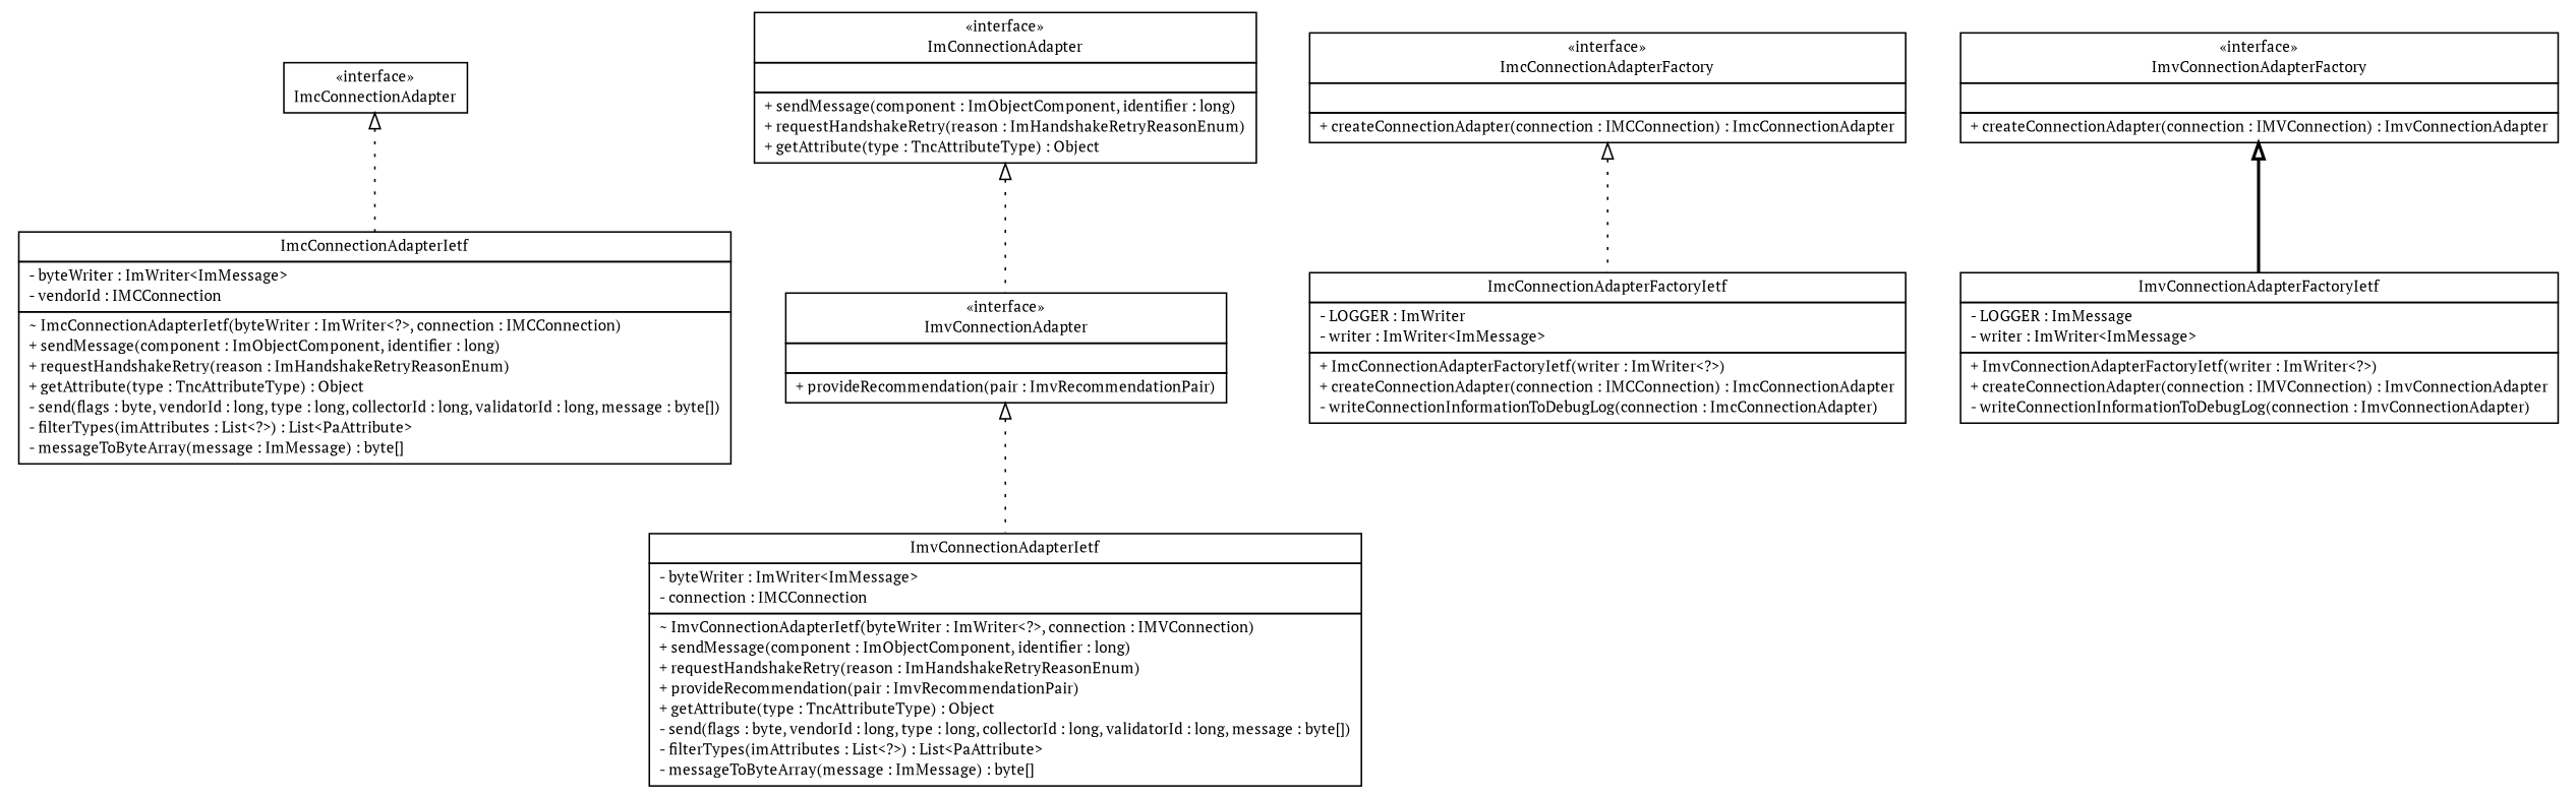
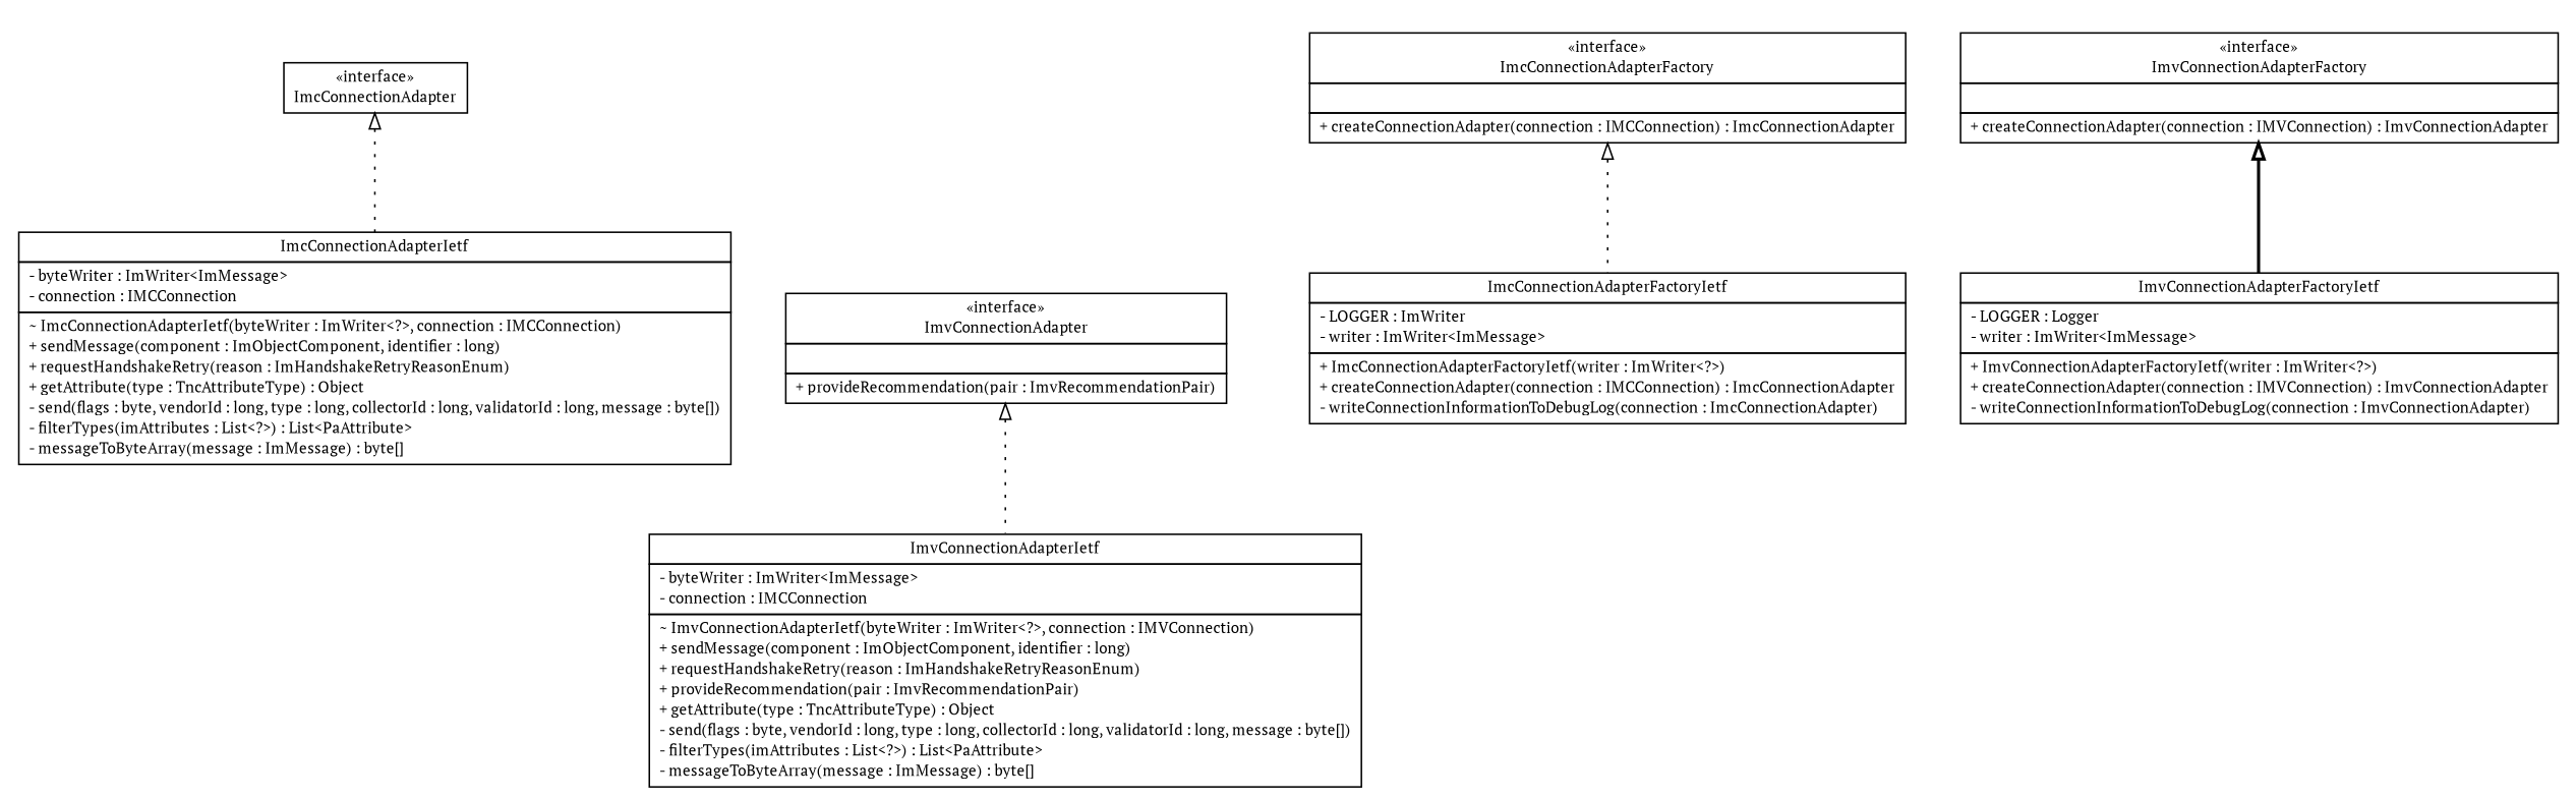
  digraph {
    fontname="PT Serif"
    nodesep=0.25
    ranksep=0.5
    node [fontcolor=black fontname="PT Serif" fontsize=10.0 shape=plaintext]
    edge [arrowtail=empty dir=back fontname="PT Serif" fontsize=10 headport=p labelfontname=Helvetica labelfontsize=10 style=dotted tailport=p]
    n1 [label=<<table title="de.hsbremen.tc.tnc.im.adapter.connection.ImcConnectionAdapter" border="0" cellborder="1" cellspacing="0" cellpadding="2" port="p" href="./ImcConnectionAdapter.html"> 		<tr><td><table border="0" cellspacing="0" cellpadding="1"> <tr><td align="center" balign="center"> &#171;interface&#187; </td></tr> <tr><td align="center" balign="center"> ImcConnectionAdapter </td></tr> 		</table></td></tr> 		</table>>]
-   n2 [label=<<table title="de.hsbremen.tc.tnc.im.adapter.connection.ImcConnectionAdapterIetf" border="0" cellborder="1" cellspacing="0" cellpadding="2" port="p" href="./ImcConnectionAdapterIetf.html"> 		<tr><td><table border="0" cellspacing="0" cellpadding="1"> <tr><td align="center" balign="center"> ImcConnectionAdapterIetf </td></tr> 		</table></td></tr> 		<tr><td><table border="0" cellspacing="0" cellpadding="1"> <tr><td align="left" balign="left"> - byteWriter : ImWriter&lt;ImMessage&gt; </td></tr> <tr><td align="left" balign="left"> - vendorId : IMCConnection </td></tr> 		</table></td></tr> 		<tr><td><table border="0" cellspacing="0" cellpadding="1"> <tr><td align="left" balign="left"> ~ ImcConnectionAdapterIetf(byteWriter : ImWriter&lt;?&gt;, connection : IMCConnection) </td></tr> <tr><td align="left" balign="left"> + sendMessage(component : ImObjectComponent, identifier : long) </td></tr> <tr><td align="left" balign="left"> + requestHandshakeRetry(reason : ImHandshakeRetryReasonEnum) </td></tr> <tr><td align="left" balign="left"> + getAttribute(type : TncAttributeType) : Object </td></tr> <tr><td align="left" balign="left"> - send(flags : byte, vendorId : long, type : long, collectorId : long, validatorId : long, message : byte[]) </td></tr> <tr><td align="left" balign="left"> - filterTypes(imAttributes : List&lt;?&gt;) : List&lt;PaAttribute&gt; </td></tr> <tr><td align="left" balign="left"> - messageToByteArray(message : ImMessage) : byte[] </td></tr> 		</table></td></tr> 		</table>>]
-   n3 [label=<<table title="de.hsbremen.tc.tnc.im.adapter.connection.ImConnectionAdapter" border="0" cellborder="1" cellspacing="0" cellpadding="2" port="p" href="./ImConnectionAdapter.html"> 		<tr><td><table border="0" cellspacing="0" cellpadding="1"> <tr><td align="center" balign="center"> &#171;interface&#187; </td></tr> <tr><td align="center" balign="center"> ImConnectionAdapter </td></tr> 		</table></td></tr> 		<tr><td><table border="0" cellspacing="0" cellpadding="1"> <tr><td align="left" balign="left">  </td></tr> 		</table></td></tr> 		<tr><td><table border="0" cellspacing="0" cellpadding="1"> <tr><td align="left" balign="left"> + sendMessage(component : ImObjectComponent, identifier : long) </td></tr> <tr><td align="left" balign="left"> + requestHandshakeRetry(reason : ImHandshakeRetryReasonEnum) </td></tr> <tr><td align="left" balign="left"> + getAttribute(type : TncAttributeType) : Object </td></tr> 		</table></td></tr> 		</table>>]
+   n2 [label=<<table title="de.hsbremen.tc.tnc.im.adapter.connection.ImcConnectionAdapterIetf" border="0" cellborder="1" cellspacing="0" cellpadding="2" port="p" href="./ImcConnectionAdapterIetf.html"> 		<tr><td><table border="0" cellspacing="0" cellpadding="1"> <tr><td align="center" balign="center"> ImcConnectionAdapterIetf </td></tr> 		</table></td></tr> 		<tr><td><table border="0" cellspacing="0" cellpadding="1"> <tr><td align="left" balign="left"> - byteWriter : ImWriter&lt;ImMessage&gt; </td></tr> <tr><td align="left" balign="left"> - connection : IMCConnection </td></tr> 		</table></td></tr> 		<tr><td><table border="0" cellspacing="0" cellpadding="1"> <tr><td align="left" balign="left"> ~ ImcConnectionAdapterIetf(byteWriter : ImWriter&lt;?&gt;, connection : IMCConnection) </td></tr> <tr><td align="left" balign="left"> + sendMessage(component : ImObjectComponent, identifier : long) </td></tr> <tr><td align="left" balign="left"> + requestHandshakeRetry(reason : ImHandshakeRetryReasonEnum) </td></tr> <tr><td align="left" balign="left"> + getAttribute(type : TncAttributeType) : Object </td></tr> <tr><td align="left" balign="left"> - send(flags : byte, vendorId : long, type : long, collectorId : long, validatorId : long, message : byte[]) </td></tr> <tr><td align="left" balign="left"> - filterTypes(imAttributes : List&lt;?&gt;) : List&lt;PaAttribute&gt; </td></tr> <tr><td align="left" balign="left"> - messageToByteArray(message : ImMessage) : byte[] </td></tr> 		</table></td></tr> 		</table>>]
    n4 [label=<<table title="de.hsbremen.tc.tnc.im.adapter.connection.ImvConnectionAdapter" border="0" cellborder="1" cellspacing="0" cellpadding="2" port="p" href="./ImvConnectionAdapter.html"> 		<tr><td><table border="0" cellspacing="0" cellpadding="1"> <tr><td align="center" balign="center"> &#171;interface&#187; </td></tr> <tr><td align="center" balign="center"> ImvConnectionAdapter </td></tr> 		</table></td></tr> 		<tr><td><table border="0" cellspacing="0" cellpadding="1"> <tr><td align="left" balign="left">  </td></tr> 		</table></td></tr> 		<tr><td><table border="0" cellspacing="0" cellpadding="1"> <tr><td align="left" balign="left"> + provideRecommendation(pair : ImvRecommendationPair) </td></tr> 		</table></td></tr> 		</table>>]
    n5 [label=<<table title="de.hsbremen.tc.tnc.im.adapter.connection.ImvConnectionAdapterIetf" border="0" cellborder="1" cellspacing="0" cellpadding="2" port="p" href="./ImvConnectionAdapterIetf.html"> 		<tr><td><table border="0" cellspacing="0" cellpadding="1"> <tr><td align="center" balign="center"> ImvConnectionAdapterIetf </td></tr> 		</table></td></tr> 		<tr><td><table border="0" cellspacing="0" cellpadding="1"> <tr><td align="left" balign="left"> - byteWriter : ImWriter&lt;ImMessage&gt; </td></tr> <tr><td align="left" balign="left"> - connection : IMCConnection </td></tr> 		</table></td></tr> 		<tr><td><table border="0" cellspacing="0" cellpadding="1"> <tr><td align="left" balign="left"> ~ ImvConnectionAdapterIetf(byteWriter : ImWriter&lt;?&gt;, connection : IMVConnection) </td></tr> <tr><td align="left" balign="left"> + sendMessage(component : ImObjectComponent, identifier : long) </td></tr> <tr><td align="left" balign="left"> + requestHandshakeRetry(reason : ImHandshakeRetryReasonEnum) </td></tr> <tr><td align="left" balign="left"> + provideRecommendation(pair : ImvRecommendationPair) </td></tr> <tr><td align="left" balign="left"> + getAttribute(type : TncAttributeType) : Object </td></tr> <tr><td align="left" balign="left"> - send(flags : byte, vendorId : long, type : long, collectorId : long, validatorId : long, message : byte[]) </td></tr> <tr><td align="left" balign="left"> - filterTypes(imAttributes : List&lt;?&gt;) : List&lt;PaAttribute&gt; </td></tr> <tr><td align="left" balign="left"> - messageToByteArray(message : ImMessage) : byte[] </td></tr> 		</table></td></tr> 		</table>>]
    n6 [label=<<table title="de.hsbremen.tc.tnc.im.adapter.connection.ImcConnectionAdapterFactoryIetf" border="0" cellborder="1" cellspacing="0" cellpadding="2" port="p" href="./ImcConnectionAdapterFactoryIetf.html"> 		<tr><td><table border="0" cellspacing="0" cellpadding="1"> <tr><td align="center" balign="center"> ImcConnectionAdapterFactoryIetf </td></tr> 		</table></td></tr> 		<tr><td><table border="0" cellspacing="0" cellpadding="1"> <tr><td align="left" balign="left"> - LOGGER : ImWriter </td></tr> <tr><td align="left" balign="left"> - writer : ImWriter&lt;ImMessage&gt; </td></tr> 		</table></td></tr> 		<tr><td><table border="0" cellspacing="0" cellpadding="1"> <tr><td align="left" balign="left"> + ImcConnectionAdapterFactoryIetf(writer : ImWriter&lt;?&gt;) </td></tr> <tr><td align="left" balign="left"> + createConnectionAdapter(connection : IMCConnection) : ImcConnectionAdapter </td></tr> <tr><td align="left" balign="left"> - writeConnectionInformationToDebugLog(connection : ImcConnectionAdapter) </td></tr> 		</table></td></tr> 		</table>>]
    n7 [label=<<table title="de.hsbremen.tc.tnc.im.adapter.connection.ImcConnectionAdapterFactory" border="0" cellborder="1" cellspacing="0" cellpadding="2" port="p" href="./ImcConnectionAdapterFactory.html"> 		<tr><td><table border="0" cellspacing="0" cellpadding="1"> <tr><td align="center" balign="center"> &#171;interface&#187; </td></tr> <tr><td align="center" balign="center"> ImcConnectionAdapterFactory </td></tr> 		</table></td></tr> 		<tr><td><table border="0" cellspacing="0" cellpadding="1"> <tr><td align="left" balign="left">  </td></tr> 		</table></td></tr> 		<tr><td><table border="0" cellspacing="0" cellpadding="1"> <tr><td align="left" balign="left"> + createConnectionAdapter(connection : IMCConnection) : ImcConnectionAdapter </td></tr> 		</table></td></tr> 		</table>>]
    n8 [label=<<table title="de.hsbremen.tc.tnc.im.adapter.connection.ImvConnectionAdapterFactory" border="0" cellborder="1" cellspacing="0" cellpadding="2" port="p" href="./ImvConnectionAdapterFactory.html"> 		<tr><td><table border="0" cellspacing="0" cellpadding="1"> <tr><td align="center" balign="center"> &#171;interface&#187; </td></tr> <tr><td align="center" balign="center"> ImvConnectionAdapterFactory </td></tr> 		</table></td></tr> 		<tr><td><table border="0" cellspacing="0" cellpadding="1"> <tr><td align="left" balign="left">  </td></tr> 		</table></td></tr> 		<tr><td><table border="0" cellspacing="0" cellpadding="1"> <tr><td align="left" balign="left"> + createConnectionAdapter(connection : IMVConnection) : ImvConnectionAdapter </td></tr> 		</table></td></tr> 		</table>>]
-   n9 [label=<<table title="de.hsbremen.tc.tnc.im.adapter.connection.ImvConnectionAdapterFactoryIetf" border="0" cellborder="1" cellspacing="0" cellpadding="2" port="p" href="./ImvConnectionAdapterFactoryIetf.html"> 		<tr><td><table border="0" cellspacing="0" cellpadding="1"> <tr><td align="center" balign="center"> ImvConnectionAdapterFactoryIetf </td></tr> 		</table></td></tr> 		<tr><td><table border="0" cellspacing="0" cellpadding="1"> <tr><td align="left" balign="left"> - LOGGER : ImMessage </td></tr> <tr><td align="left" balign="left"> - writer : ImWriter&lt;ImMessage&gt; </td></tr> 		</table></td></tr> 		<tr><td><table border="0" cellspacing="0" cellpadding="1"> <tr><td align="left" balign="left"> + ImvConnectionAdapterFactoryIetf(writer : ImWriter&lt;?&gt;) </td></tr> <tr><td align="left" balign="left"> + createConnectionAdapter(connection : IMVConnection) : ImvConnectionAdapter </td></tr> <tr><td align="left" balign="left"> - writeConnectionInformationToDebugLog(connection : ImvConnectionAdapter) </td></tr> 		</table></td></tr> 		</table>>]
+   n9 [label=<<table title="de.hsbremen.tc.tnc.im.adapter.connection.ImvConnectionAdapterFactoryIetf" border="0" cellborder="1" cellspacing="0" cellpadding="2" port="p" href="./ImvConnectionAdapterFactoryIetf.html"> 		<tr><td><table border="0" cellspacing="0" cellpadding="1"> <tr><td align="center" balign="center"> ImvConnectionAdapterFactoryIetf </td></tr> 		</table></td></tr> 		<tr><td><table border="0" cellspacing="0" cellpadding="1"> <tr><td align="left" balign="left"> - LOGGER : Logger </td></tr> <tr><td align="left" balign="left"> - writer : ImWriter&lt;ImMessage&gt; </td></tr> 		</table></td></tr> 		<tr><td><table border="0" cellspacing="0" cellpadding="1"> <tr><td align="left" balign="left"> + ImvConnectionAdapterFactoryIetf(writer : ImWriter&lt;?&gt;) </td></tr> <tr><td align="left" balign="left"> + createConnectionAdapter(connection : IMVConnection) : ImvConnectionAdapter </td></tr> <tr><td align="left" balign="left"> - writeConnectionInformationToDebugLog(connection : ImvConnectionAdapter) </td></tr> 		</table></td></tr> 		</table>>]
    n1 -> n2
-   n3 -> n4
    n4 -> n5
    n7 -> n6
    n8 -> n9 [style=bold]
  }
